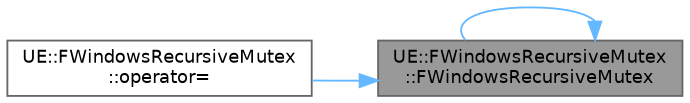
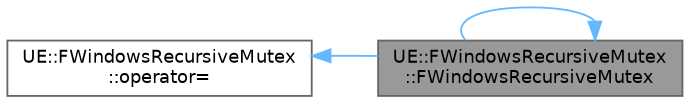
  digraph {
    rankdir=RL
    node [fontname=Helvetica fontsize=10 shape=box style=filled]
    edge [color=steelblue1 dir=back fontname=Helvetica fontsize=10 labelfontname=Helvetica labelfontsize=10 style=solid]
    n1 [color=gray40 fillcolor=grey60 fontcolor=black height=0.2 label="UE::FWindowsRecursiveMutex\l::FWindowsRecursiveMutex" width=0.4]
    n2 [color=grey40 fillcolor=white height=0.2 label="UE::FWindowsRecursiveMutex\l::operator=" width=0.4]
    n1 -> n1
-   n1 -> n2
+   n2 -> n1
  }
